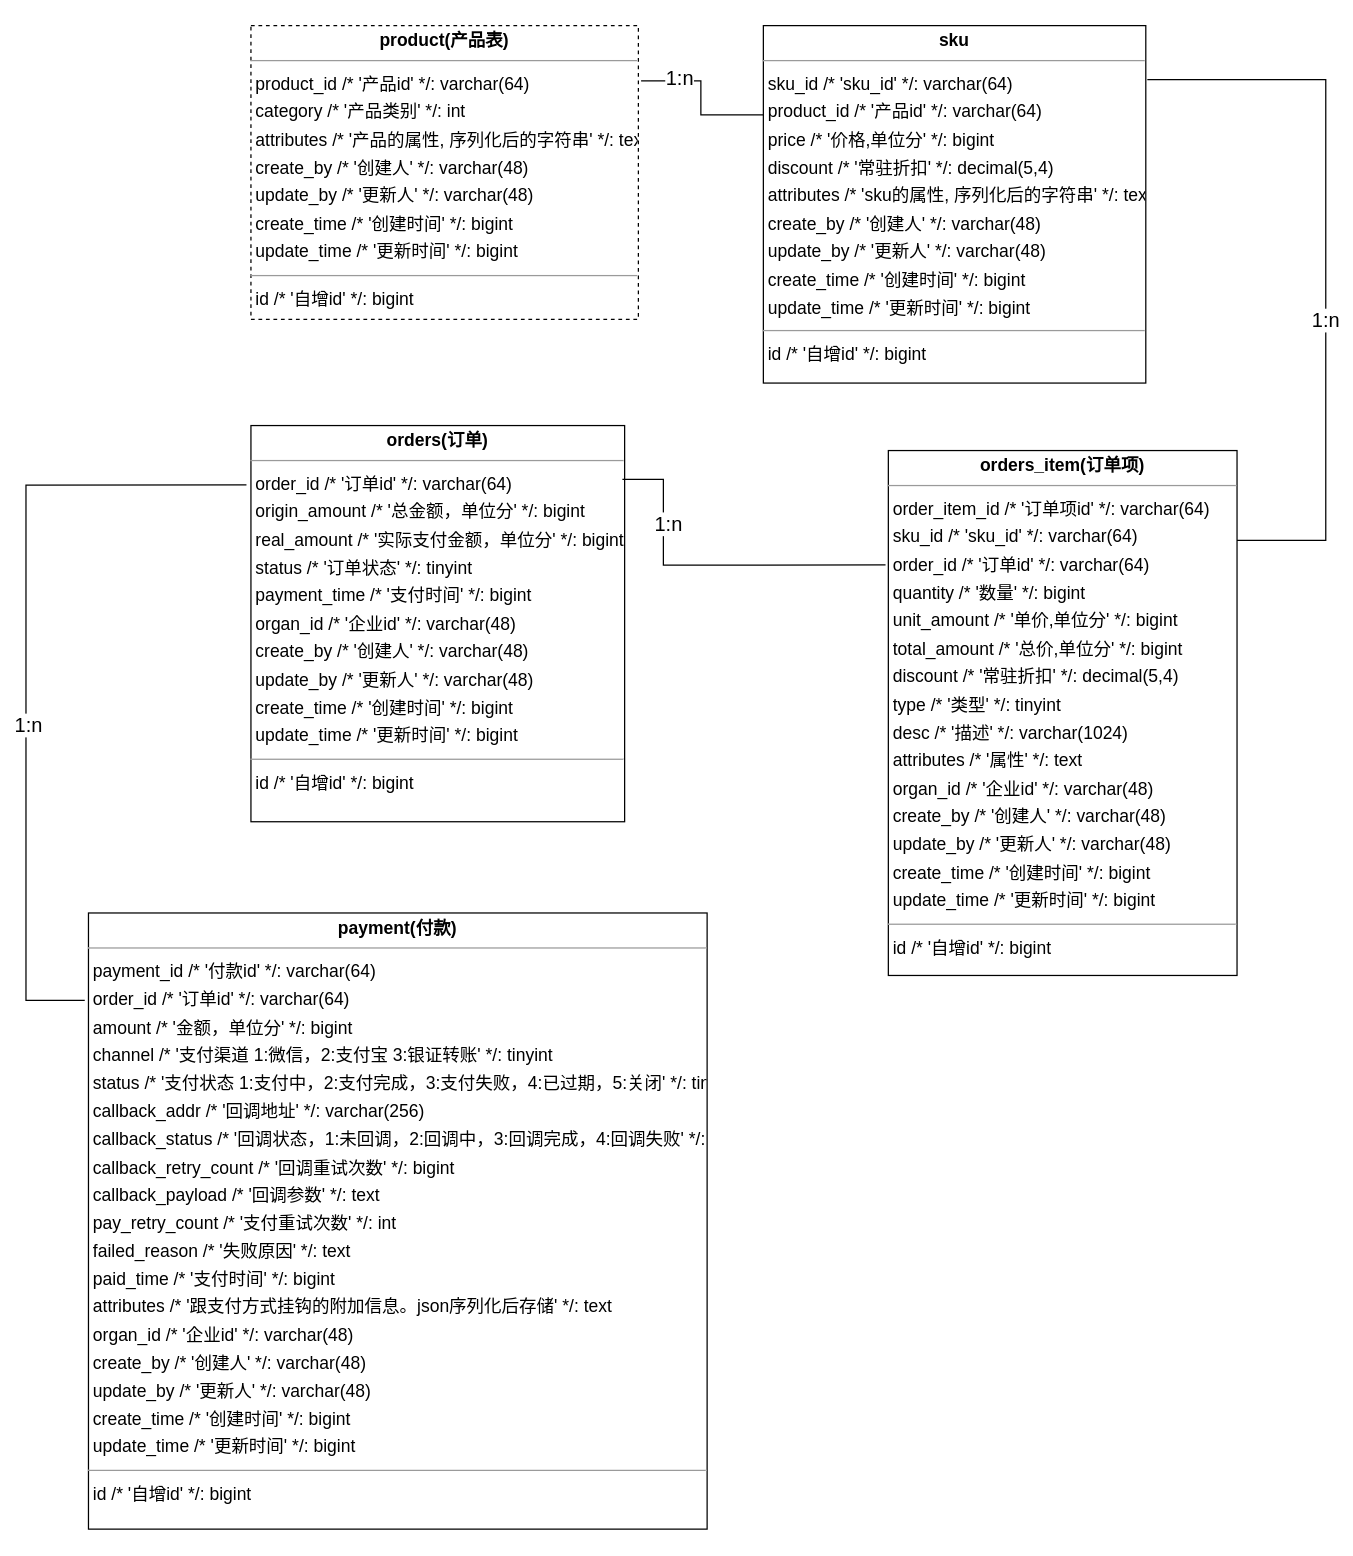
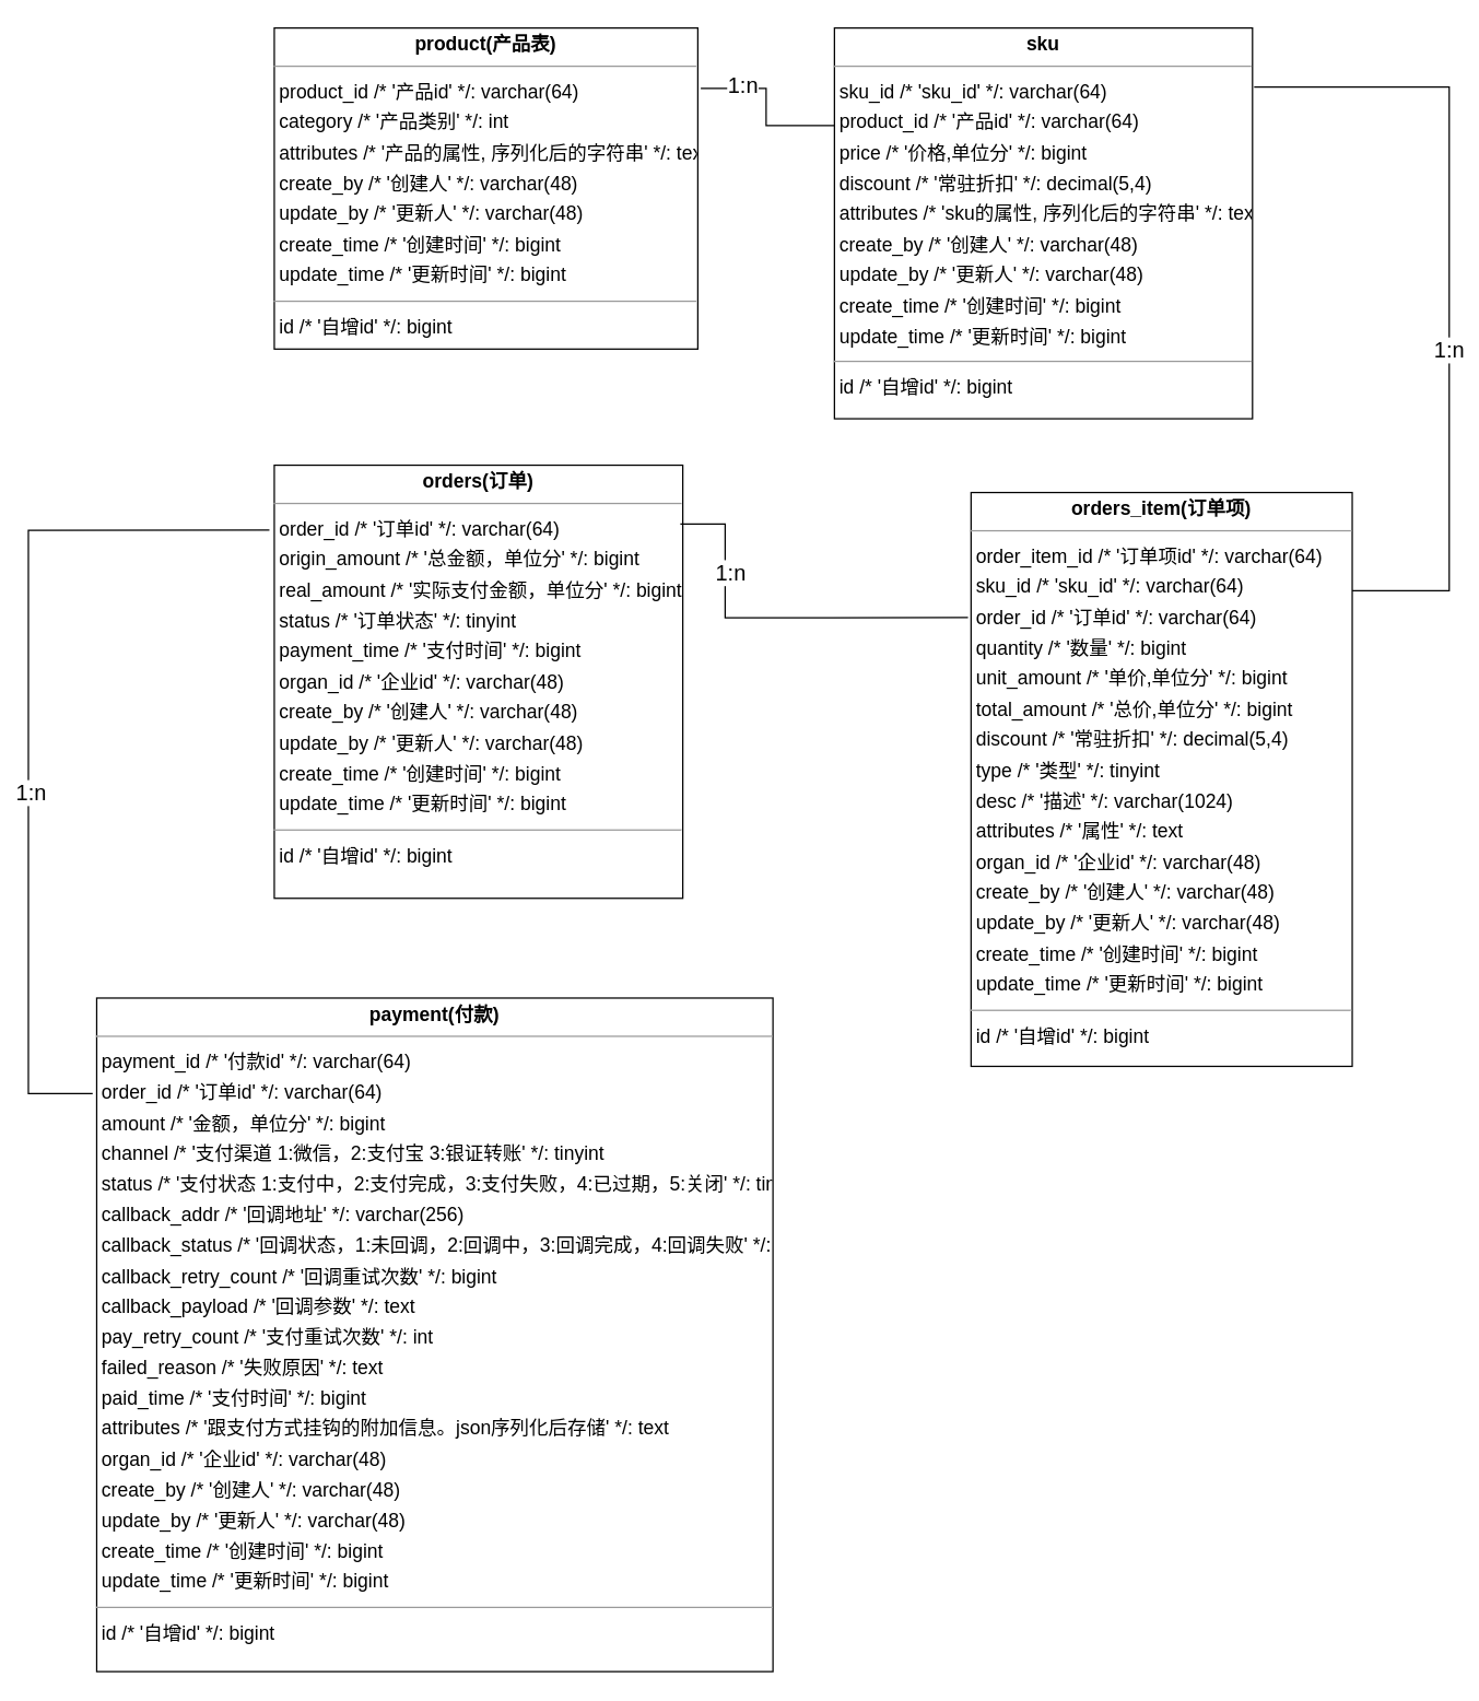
  <mxCell id="0" />
  <mxCell id="1" parent="0" />
  <mxCell id="2" value="&lt;p style=&quot;margin:0px;margin-top:4px;text-align:center;&quot;&gt;&lt;b&gt;orders(订单)&lt;/b&gt;&lt;/p&gt;&lt;hr size=&quot;1&quot;&gt;&lt;p style=&quot;margin:0 0 0 4px;line-height:1.6;&quot;&gt; order_id  /* '订单id' */: varchar(64)&lt;br&gt; origin_amount  /* '总金额，单位分' */: bigint&lt;br&gt; real_amount  /* '实际支付金额，单位分' */: bigint&lt;br&gt; status  /* '订单状态' */: tinyint&lt;br&gt; payment_time  /* '支付时间' */: bigint&lt;br&gt; organ_id  /* '企业id' */: varchar(48)&lt;br&gt; create_by  /* '创建人' */: varchar(48)&lt;br&gt; update_by  /* '更新人' */: varchar(48)&lt;br&gt; create_time  /* '创建时间' */: bigint&lt;br&gt; update_time  /* '更新时间' */: bigint&lt;/p&gt;&lt;hr size=&quot;1&quot;&gt;&lt;p style=&quot;margin:0 0 0 4px;line-height:1.6;&quot;&gt; id  /* '自增id' */: bigint&lt;/p&gt;" style="verticalAlign=top;align=left;overflow=fill;fontSize=14;fontFamily=Helvetica;html=1;rounded=0;shadow=0;comic=0;labelBackgroundColor=none;strokeWidth=1;" parent="1" vertex="1"><mxGeometry x="200" y="340" width="299" height="317" as="geometry" /></mxCell>
  <mxCell id="3" value="&lt;p style=&quot;margin:0px;margin-top:4px;text-align:center;&quot;&gt;&lt;b&gt;orders_item(订单项)&lt;/b&gt;&lt;/p&gt;&lt;hr size=&quot;1&quot;&gt;&lt;p style=&quot;margin:0 0 0 4px;line-height:1.6;&quot;&gt; order_item_id  /* '订单项id' */: varchar(64)&lt;br&gt; sku_id  /* 'sku_id' */: varchar(64)&lt;br&gt; order_id  /* '订单id' */: varchar(64)&lt;br&gt; quantity  /* '数量' */: bigint&lt;br&gt; unit_amount  /* '单价,单位分' */: bigint&lt;br&gt; total_amount  /* '总价,单位分' */: bigint&lt;br&gt; discount  /* '常驻折扣' */: decimal(5,4)&lt;br&gt; type  /* '类型' */: tinyint&lt;br&gt; desc  /* '描述' */: varchar(1024)&lt;br&gt; attributes  /* '属性' */: text&lt;br&gt; organ_id  /* '企业id' */: varchar(48)&lt;br&gt; create_by  /* '创建人' */: varchar(48)&lt;br&gt; update_by  /* '更新人' */: varchar(48)&lt;br&gt; create_time  /* '创建时间' */: bigint&lt;br&gt; update_time  /* '更新时间' */: bigint&lt;/p&gt;&lt;hr size=&quot;1&quot;&gt;&lt;p style=&quot;margin:0 0 0 4px;line-height:1.6;&quot;&gt; id  /* '自增id' */: bigint&lt;/p&gt;" style="verticalAlign=top;align=left;overflow=fill;fontSize=14;fontFamily=Helvetica;html=1;rounded=0;shadow=0;comic=0;labelBackgroundColor=none;strokeWidth=1;" parent="1" vertex="1"><mxGeometry x="710" y="360" width="279" height="420" as="geometry" /></mxCell>
  <mxCell id="4" value="&lt;p style=&quot;margin:0px;margin-top:4px;text-align:center;&quot;&gt;&lt;b&gt;payment(付款)&lt;/b&gt;&lt;/p&gt;&lt;hr size=&quot;1&quot;&gt;&lt;p style=&quot;margin:0 0 0 4px;line-height:1.6;&quot;&gt; payment_id  /* '付款id' */: varchar(64)&lt;br&gt; order_id  /* '订单id' */: varchar(64)&lt;br&gt; amount  /* '金额，单位分' */: bigint&lt;br&gt; channel  /* '支付渠道 1:微信，2:支付宝 3:银证转账' */: tinyint&lt;br&gt; status  /* '支付状态 1:支付中，2:支付完成，3:支付失败，4:已过期，5:关闭' */: tinyint&lt;br&gt; callback_addr  /* '回调地址' */: varchar(256)&lt;br&gt; callback_status  /* '回调状态，1:未回调，2:回调中，3:回调完成，4:回调失败' */: tinyint&lt;br&gt; callback_retry_count  /* '回调重试次数' */: bigint&lt;br&gt; callback_payload  /* '回调参数' */: text&lt;br&gt; pay_retry_count  /* '支付重试次数' */: int&lt;br&gt; failed_reason  /* '失败原因' */: text&lt;br&gt; paid_time  /* '支付时间' */: bigint&lt;br&gt; attributes  /* '跟支付方式挂钩的附加信息。json序列化后存储' */: text&lt;br&gt; organ_id  /* '企业id' */: varchar(48)&lt;br&gt; create_by  /* '创建人' */: varchar(48)&lt;br&gt; update_by  /* '更新人' */: varchar(48)&lt;br&gt; create_time  /* '创建时间' */: bigint&lt;br&gt; update_time  /* '更新时间' */: bigint&lt;/p&gt;&lt;hr size=&quot;1&quot;&gt;&lt;p style=&quot;margin:0 0 0 4px;line-height:1.6;&quot;&gt; id  /* '自增id' */: bigint&lt;/p&gt;" style="verticalAlign=top;align=left;overflow=fill;fontSize=14;fontFamily=Helvetica;html=1;rounded=0;shadow=0;comic=0;labelBackgroundColor=none;strokeWidth=1;" parent="1" vertex="1"><mxGeometry x="70" y="730" width="495" height="493" as="geometry" /></mxCell>
- <mxCell id="5" value="&lt;p style=&quot;margin:0px;margin-top:4px;text-align:center;&quot;&gt;&lt;b&gt;product(产品表)&lt;/b&gt;&lt;/p&gt;&lt;hr size=&quot;1&quot;&gt;&lt;p style=&quot;margin:0 0 0 4px;line-height:1.6;&quot;&gt; product_id  /* '产品id' */: varchar(64)&lt;br&gt; category  /* '产品类别' */: int&lt;br&gt; attributes  /* '产品的属性, 序列化后的字符串' */: text&lt;br&gt; create_by  /* '创建人' */: varchar(48)&lt;br&gt; update_by  /* '更新人' */: varchar(48)&lt;br&gt; create_time  /* '创建时间' */: bigint&lt;br&gt; update_time  /* '更新时间' */: bigint&lt;/p&gt;&lt;hr size=&quot;1&quot;&gt;&lt;p style=&quot;margin:0 0 0 4px;line-height:1.6;&quot;&gt; id  /* '自增id' */: bigint&lt;/p&gt;" style="verticalAlign=top;align=left;overflow=fill;fontSize=14;fontFamily=Helvetica;html=1;rounded=0;shadow=0;comic=0;labelBackgroundColor=none;strokeWidth=1;dashed=1;" parent="1" vertex="1"><mxGeometry x="200" y="20" width="310" height="235" as="geometry" /></mxCell>
+ <mxCell id="5" value="&lt;p style=&quot;margin:0px;margin-top:4px;text-align:center;&quot;&gt;&lt;b&gt;product(产品表)&lt;/b&gt;&lt;/p&gt;&lt;hr size=&quot;1&quot;&gt;&lt;p style=&quot;margin:0 0 0 4px;line-height:1.6;&quot;&gt; product_id  /* '产品id' */: varchar(64)&lt;br&gt; category  /* '产品类别' */: int&lt;br&gt; attributes  /* '产品的属性, 序列化后的字符串' */: text&lt;br&gt; create_by  /* '创建人' */: varchar(48)&lt;br&gt; update_by  /* '更新人' */: varchar(48)&lt;br&gt; create_time  /* '创建时间' */: bigint&lt;br&gt; update_time  /* '更新时间' */: bigint&lt;/p&gt;&lt;hr size=&quot;1&quot;&gt;&lt;p style=&quot;margin:0 0 0 4px;line-height:1.6;&quot;&gt; id  /* '自增id' */: bigint&lt;/p&gt;" style="verticalAlign=top;align=left;overflow=fill;fontSize=14;fontFamily=Helvetica;html=1;rounded=0;shadow=0;comic=0;labelBackgroundColor=none;strokeWidth=1;" parent="1" vertex="1"><mxGeometry x="200" y="20" width="310" height="235" as="geometry" /></mxCell>
  <mxCell id="6" value="&lt;p style=&quot;margin:0px;margin-top:4px;text-align:center;&quot;&gt;&lt;b&gt;sku&lt;/b&gt;&lt;/p&gt;&lt;hr size=&quot;1&quot;/&gt;&lt;p style=&quot;margin:0 0 0 4px;line-height:1.6;&quot;&gt; sku_id  /* &amp;#39;sku_id&amp;#39; */: varchar(64)&lt;br/&gt; product_id  /* &amp;#39;产品id&amp;#39; */: varchar(64)&lt;br/&gt; price  /* &amp;#39;价格,单位分&amp;#39; */: bigint&lt;br/&gt; discount  /* &amp;#39;常驻折扣&amp;#39; */: decimal(5,4)&lt;br/&gt; attributes  /* &amp;#39;sku的属性, 序列化后的字符串&amp;#39; */: text&lt;br/&gt; create_by  /* &amp;#39;创建人&amp;#39; */: varchar(48)&lt;br/&gt; update_by  /* &amp;#39;更新人&amp;#39; */: varchar(48)&lt;br/&gt; create_time  /* &amp;#39;创建时间&amp;#39; */: bigint&lt;br/&gt; update_time  /* &amp;#39;更新时间&amp;#39; */: bigint&lt;/p&gt;&lt;hr size=&quot;1&quot;/&gt;&lt;p style=&quot;margin:0 0 0 4px;line-height:1.6;&quot;&gt; id  /* &amp;#39;自增id&amp;#39; */: bigint&lt;/p&gt;" style="verticalAlign=top;align=left;overflow=fill;fontSize=14;fontFamily=Helvetica;html=1;rounded=0;shadow=0;comic=0;labelBackgroundColor=none;strokeWidth=1;" parent="1" vertex="1"><mxGeometry x="610" y="20" width="306" height="286" as="geometry" /></mxCell>
  <mxCell id="7" value="" style="endArrow=none;html=1;rounded=0;edgeStyle=orthogonalEdgeStyle;exitX=1.007;exitY=0.188;exitDx=0;exitDy=0;exitPerimeter=0;entryX=0;entryY=0.25;entryDx=0;entryDy=0;" edge="1" parent="1" source="5" target="6"><mxGeometry width="50" height="50" relative="1" as="geometry"><mxPoint x="520" y="-20" as="sourcePoint" /><mxPoint x="570" y="-70" as="targetPoint" /></mxGeometry></mxCell>
  <mxCell id="8" value="&lt;font style=&quot;font-size: 16px;&quot;&gt;1:n&lt;/font&gt;" style="edgeLabel;html=1;align=center;verticalAlign=middle;resizable=0;points=[];" vertex="1" connectable="0" parent="7"><mxGeometry x="-0.514" y="3" relative="1" as="geometry"><mxPoint as="offset" /></mxGeometry></mxCell>
  <mxCell id="9" value="" style="endArrow=none;html=1;rounded=0;edgeStyle=orthogonalEdgeStyle;exitX=0.994;exitY=0.136;exitDx=0;exitDy=0;exitPerimeter=0;entryX=-0.008;entryY=0.218;entryDx=0;entryDy=0;entryPerimeter=0;" edge="1" parent="1" source="2" target="3"><mxGeometry width="50" height="50" relative="1" as="geometry"><mxPoint x="522" y="400" as="sourcePoint" /><mxPoint x="620" y="428" as="targetPoint" /><Array as="points"><mxPoint x="530" y="383" /><mxPoint x="530" y="452" /></Array></mxGeometry></mxCell>
  <mxCell id="10" value="&lt;font style=&quot;font-size: 16px;&quot;&gt;1:n&lt;/font&gt;" style="edgeLabel;html=1;align=center;verticalAlign=middle;resizable=0;points=[];" vertex="1" connectable="0" parent="9"><mxGeometry x="-0.514" y="3" relative="1" as="geometry"><mxPoint as="offset" /></mxGeometry></mxCell>
  <mxCell id="11" value="" style="endArrow=none;html=1;rounded=0;edgeStyle=orthogonalEdgeStyle;exitX=1.004;exitY=0.151;exitDx=0;exitDy=0;exitPerimeter=0;entryX=1;entryY=0.171;entryDx=0;entryDy=0;entryPerimeter=0;" edge="1" parent="1" source="6" target="3"><mxGeometry width="50" height="50" relative="1" as="geometry"><mxPoint x="1030" y="140" as="sourcePoint" /><mxPoint x="1241" y="209" as="targetPoint" /><Array as="points"><mxPoint x="1060" y="63" /><mxPoint x="1060" y="432" /></Array></mxGeometry></mxCell>
  <mxCell id="12" value="&lt;font style=&quot;font-size: 16px;&quot;&gt;1:n&lt;/font&gt;" style="edgeLabel;html=1;align=center;verticalAlign=middle;resizable=0;points=[];" vertex="1" connectable="0" parent="11"><mxGeometry x="-0.514" y="3" relative="1" as="geometry"><mxPoint y="195" as="offset" /></mxGeometry></mxCell>
  <mxCell id="13" value="" style="endArrow=none;html=1;rounded=0;entryX=-0.012;entryY=0.15;entryDx=0;entryDy=0;entryPerimeter=0;edgeStyle=orthogonalEdgeStyle;exitX=-0.006;exitY=0.142;exitDx=0;exitDy=0;exitPerimeter=0;" edge="1" parent="1" source="4" target="2"><mxGeometry width="50" height="50" relative="1" as="geometry"><mxPoint x="-70" y="590" as="sourcePoint" /><mxPoint x="-20" y="540" as="targetPoint" /><Array as="points"><mxPoint x="20" y="800" /><mxPoint x="20" y="388" /></Array></mxGeometry></mxCell>
  <mxCell id="14" value="&lt;font style=&quot;font-size: 16px;&quot;&gt;1:n&lt;/font&gt;" style="edgeLabel;html=1;align=center;verticalAlign=middle;resizable=0;points=[];" vertex="1" connectable="0" parent="13"><mxGeometry x="-0.157" y="-1" relative="1" as="geometry"><mxPoint as="offset" /></mxGeometry></mxCell>
